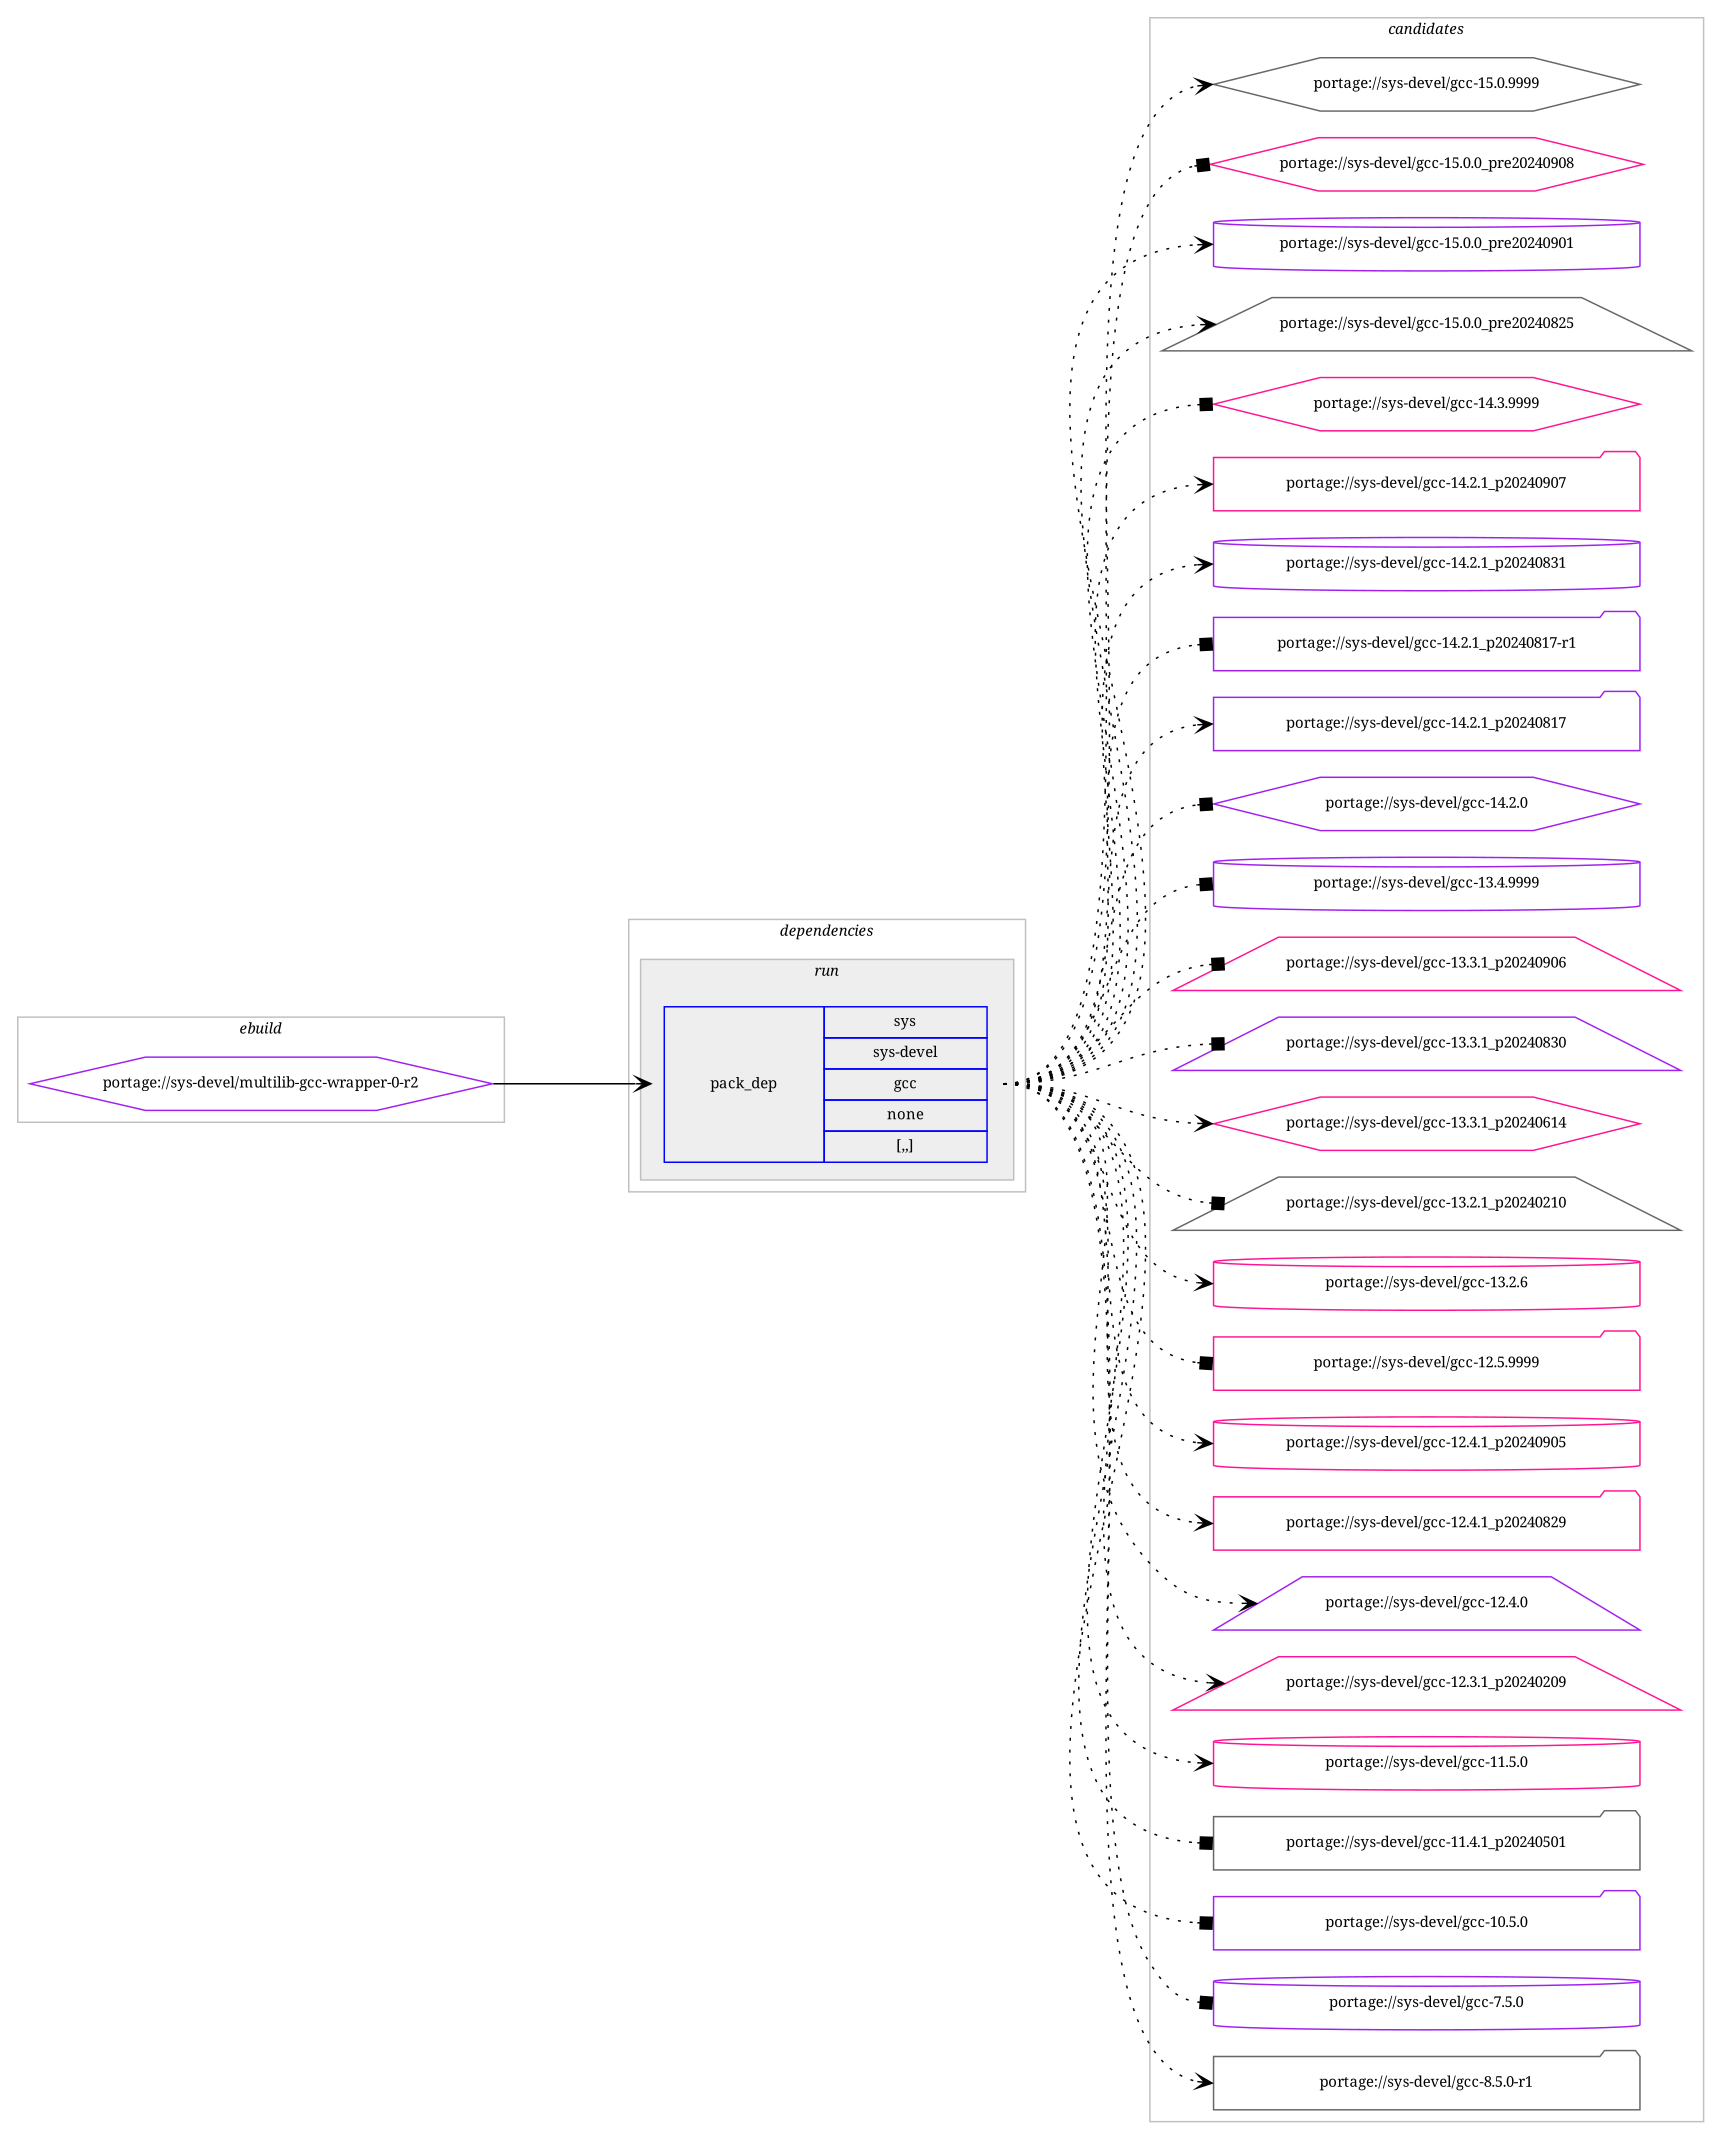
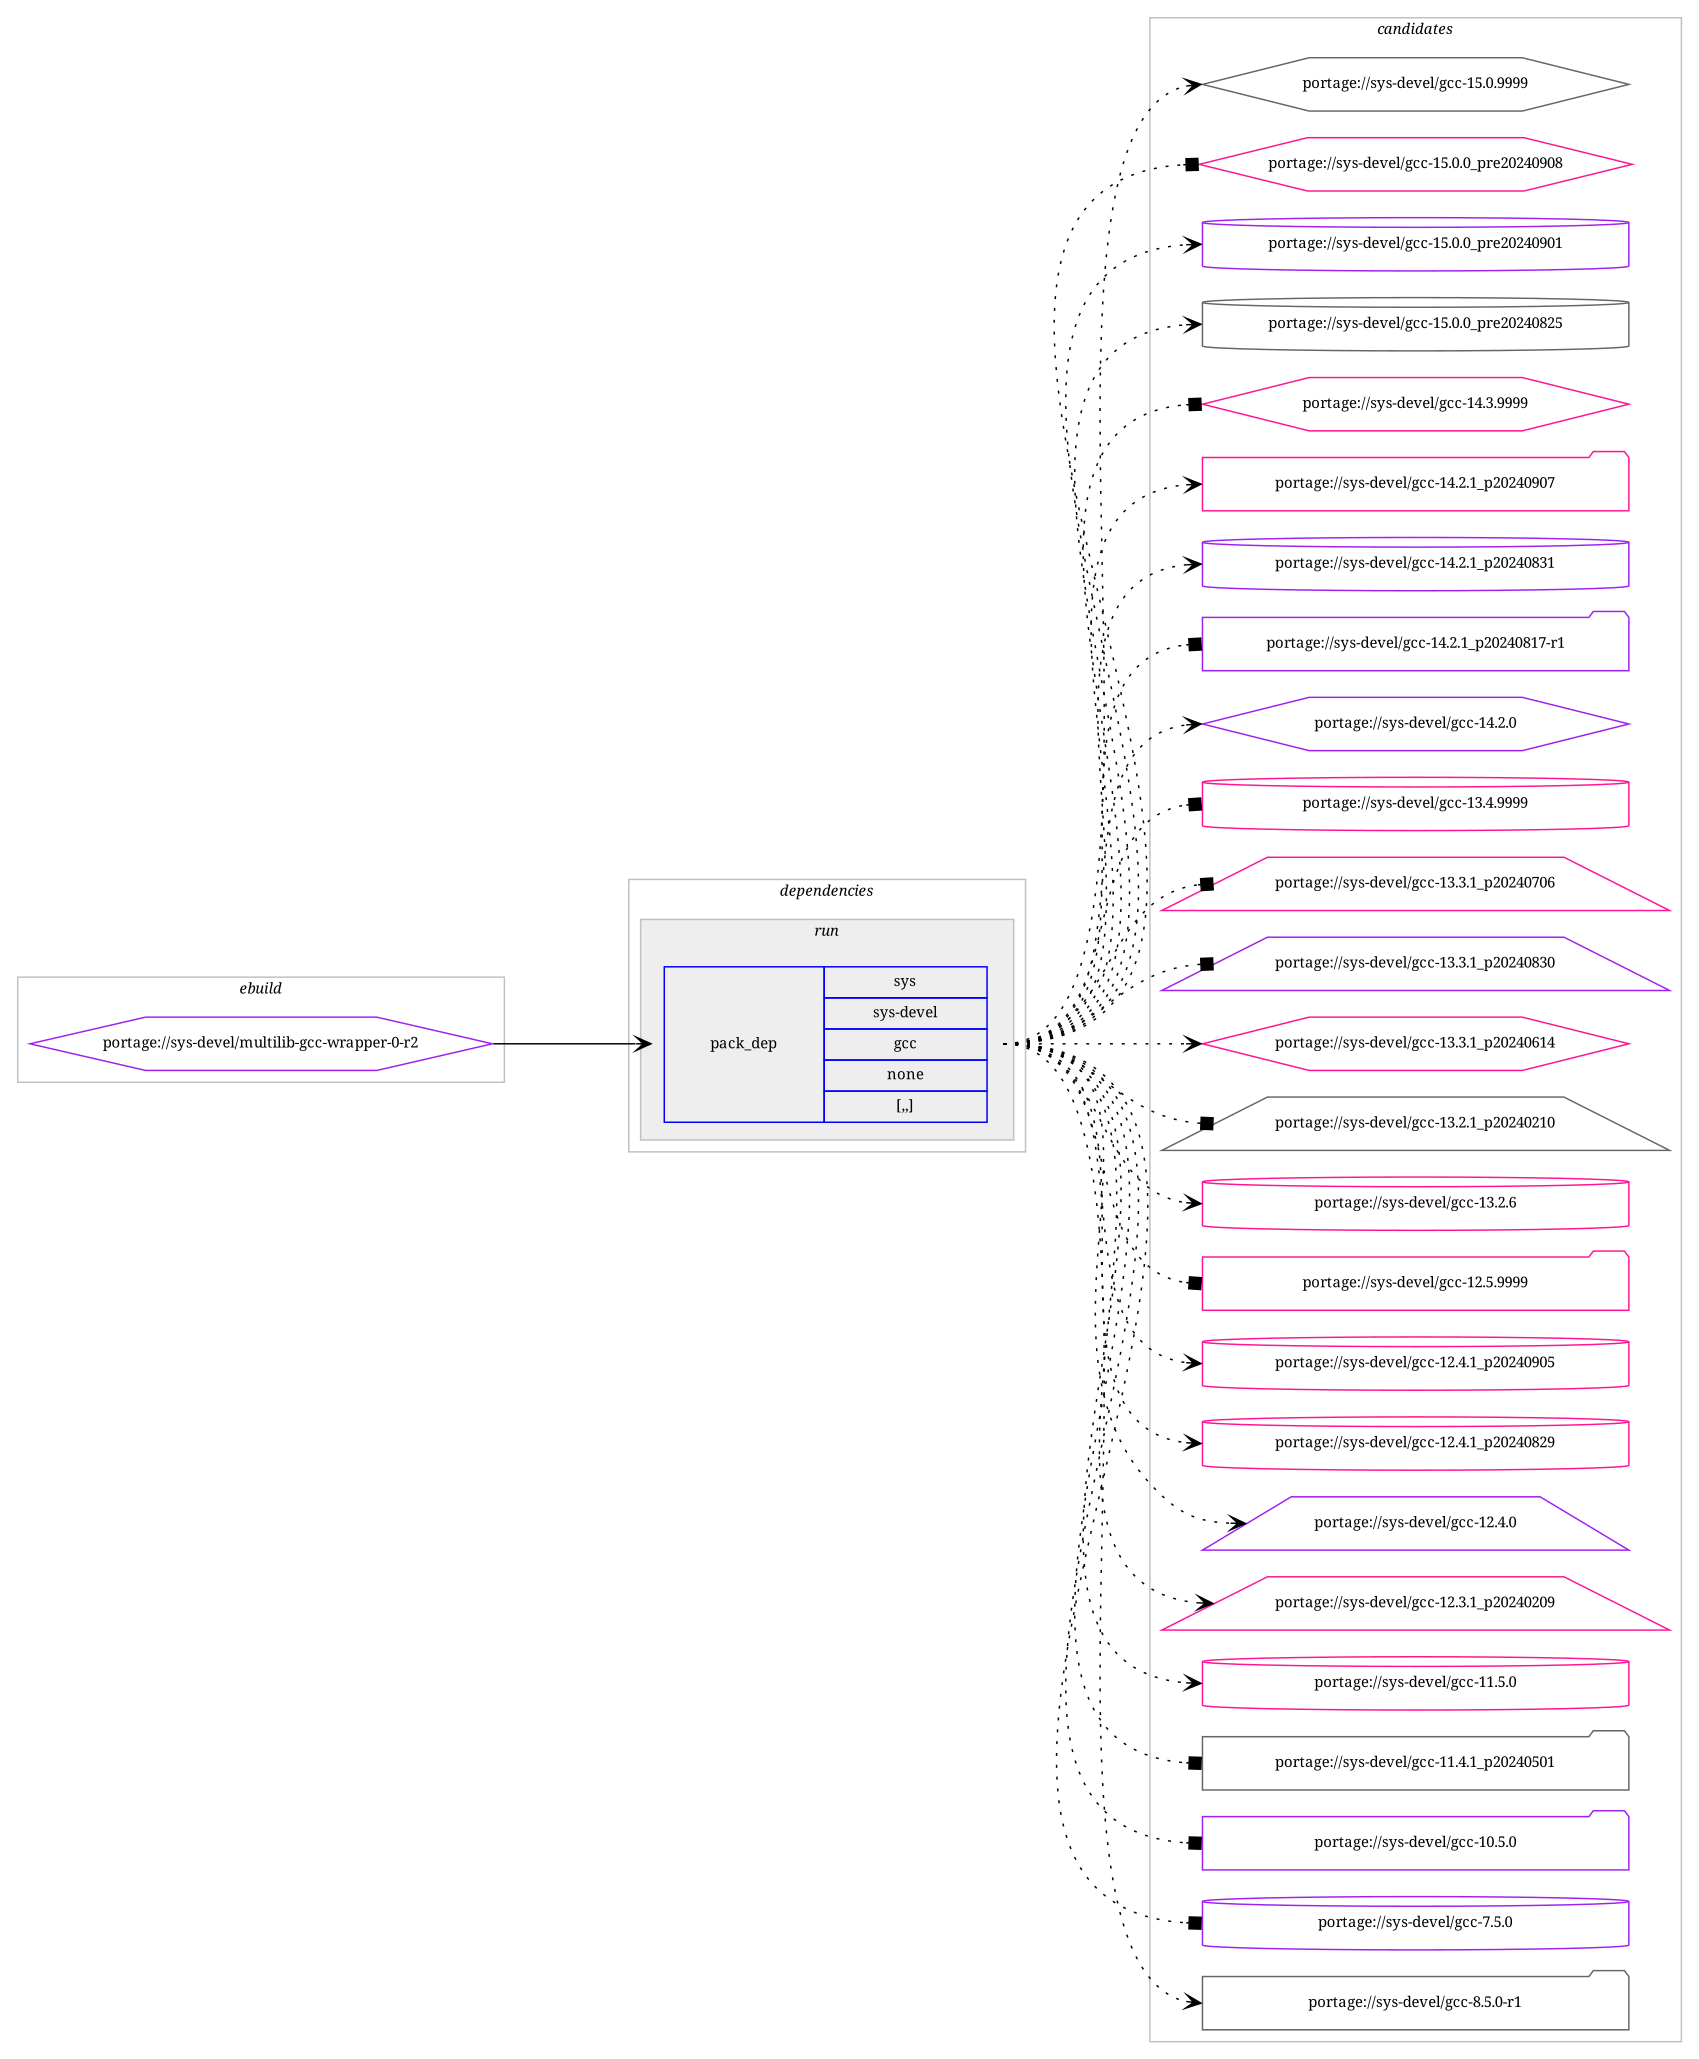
  digraph {
    compound=true
    concentrate=true
    fontname="Noto Serif"
    fontsize=10
    newrank=true
    rankdir=LR
    ranksep=1.5
    node [color=purple fontname="Noto Serif" fontsize=10 shape=cylinder]
    edge [arrowhead=vee fontname="Noto Serif" headport=w style=dotted tailport=e weight=100]
    n1 [label="portage://sys-devel/multilib-gcc-wrapper-0-r2" shape=hexagon width=4]
    n2 [color=blue label=<<TABLE BORDER="0" CELLBORDER="1" CELLSPACING="0" CELLPADDING="4" WIDTH="220"><TR><TD ROWSPAN="6" CELLPADDING="30">pack_dep</TD></TR><TR><TD WIDTH="110">sys</TD></TR><TR><TD>sys-devel</TD></TR><TR><TD>gcc</TD></TR><TR><TD>none</TD></TR><TR><TD>[,,]</TD></TR></TABLE>> shape=none]
    n3 [color=gray40 label="portage://sys-devel/gcc-15.0.9999" shape=hexagon width=4]
    n4 [color=deeppink label="portage://sys-devel/gcc-15.0.0_pre20240908" shape=hexagon width=4]
    n5 [label="portage://sys-devel/gcc-15.0.0_pre20240901" width=4]
-   n6 [color=gray40 label="portage://sys-devel/gcc-15.0.0_pre20240825" shape=trapezium width=4]
+   n6 [color=gray40 label="portage://sys-devel/gcc-15.0.0_pre20240825" width=4]
    n7 [color=deeppink label="portage://sys-devel/gcc-14.3.9999" shape=hexagon width=4]
    n8 [color=deeppink label="portage://sys-devel/gcc-14.2.1_p20240907" shape=folder width=4]
    n9 [label="portage://sys-devel/gcc-14.2.1_p20240831" width=4]
    n10 [label="portage://sys-devel/gcc-14.2.1_p20240817-r1" shape=folder width=4]
-   n11 [label="portage://sys-devel/gcc-14.2.1_p20240817" shape=folder width=4]
    n12 [label="portage://sys-devel/gcc-14.2.0" shape=hexagon width=4]
-   n13 [label="portage://sys-devel/gcc-13.4.9999" width=4]
-   n14 [color=deeppink label="portage://sys-devel/gcc-13.3.1_p20240906" shape=trapezium width=4]
+   n13 [color=deeppink label="portage://sys-devel/gcc-13.4.9999" width=4]
+   n14 [color=deeppink label="portage://sys-devel/gcc-13.3.1_p20240706" shape=trapezium width=4]
    n15 [label="portage://sys-devel/gcc-13.3.1_p20240830" shape=trapezium width=4]
    n16 [color=deeppink label="portage://sys-devel/gcc-13.3.1_p20240614" shape=hexagon width=4]
    n17 [color=gray40 label="portage://sys-devel/gcc-13.2.1_p20240210" shape=trapezium width=4]
    n18 [color=deeppink label="portage://sys-devel/gcc-13.2.6" width=4]
    n19 [color=deeppink label="portage://sys-devel/gcc-12.5.9999" shape=folder width=4]
    n20 [color=deeppink label="portage://sys-devel/gcc-12.4.1_p20240905" width=4]
-   n21 [color=deeppink label="portage://sys-devel/gcc-12.4.1_p20240829" shape=folder width=4]
+   n21 [color=deeppink label="portage://sys-devel/gcc-12.4.1_p20240829" width=4]
    n22 [label="portage://sys-devel/gcc-12.4.0" shape=trapezium width=4]
    n23 [color=deeppink label="portage://sys-devel/gcc-12.3.1_p20240209" shape=trapezium width=4]
    n24 [color=deeppink label="portage://sys-devel/gcc-11.5.0" width=4]
    n25 [color=gray40 label="portage://sys-devel/gcc-11.4.1_p20240501" shape=folder width=4]
    n26 [label="portage://sys-devel/gcc-10.5.0" shape=folder width=4]
    n27 [label="portage://sys-devel/gcc-7.5.0" width=4]
    n28 [color=gray40 label="portage://sys-devel/gcc-8.5.0-r1" shape=folder width=4]
    subgraph cluster_1 {
      color=gray
      label=<<i>ebuild</i>>
      n1
    }
    subgraph cluster_2 {
      color=gray
      label=<<i>dependencies</i>>
      subgraph cluster_3 {
        color=gray
        fillcolor="#eeeeee"
        label=<<i>compile</i>>
        style=filled
      }
      subgraph cluster_4 {
        color=gray
        fillcolor="#eeeeee"
        label=<<i>compile and run</i>>
        style=filled
      }
      subgraph cluster_5 {
        color=gray
        fillcolor="#eeeeee"
        label=<<i>run</i>>
        style=filled
        subgraph sub_6 {
          color=gray
          fillcolor="#eeeeee"
          label=<<i>run</i>>
          style=filled
          n2
        }
      }
    }
    subgraph cluster_7 {
      color=gray
      label=<<i>candidates</i>>
      rank=same
      subgraph sub_8 {
        color=black
        label=<<i>candidates</i>>
        nodesep=1
        rank=same
        n3
        n4
        n5
        n6
        n7
        n8
        n9
        n10
-       n11
        n12
        n13
        n14
        n15
        n16
        n17
        n18
        n19
        n20
        n21
        n22
        n23
        n24
        n25
        n26
        n27
        n28
      }
    }
    n1 -> n2 [style=solid weight=20]
    n2 -> n3
    n2 -> n4 [arrowhead=box]
    n2 -> n5
    n2 -> n6
    n2 -> n7 [arrowhead=box]
    n2 -> n8
    n2 -> n9
    n2 -> n10 [arrowhead=box]
-   n2 -> n11
-   n2 -> n12 [arrowhead=box]
+   n2 -> n12
    n2 -> n13 [arrowhead=box]
    n2 -> n14 [arrowhead=box]
    n2 -> n15 [arrowhead=box]
    n2 -> n16
    n2 -> n17 [arrowhead=box]
    n2 -> n18
    n2 -> n19 [arrowhead=box]
    n2 -> n20
    n2 -> n21
    n2 -> n22
    n2 -> n23
    n2 -> n24
    n2 -> n25 [arrowhead=box]
    n2 -> n26 [arrowhead=box]
    n2 -> n27 [arrowhead=box]
    n2 -> n28
  }
